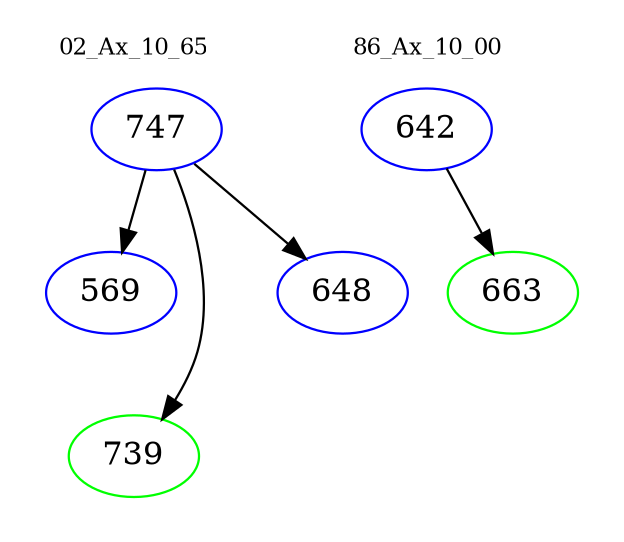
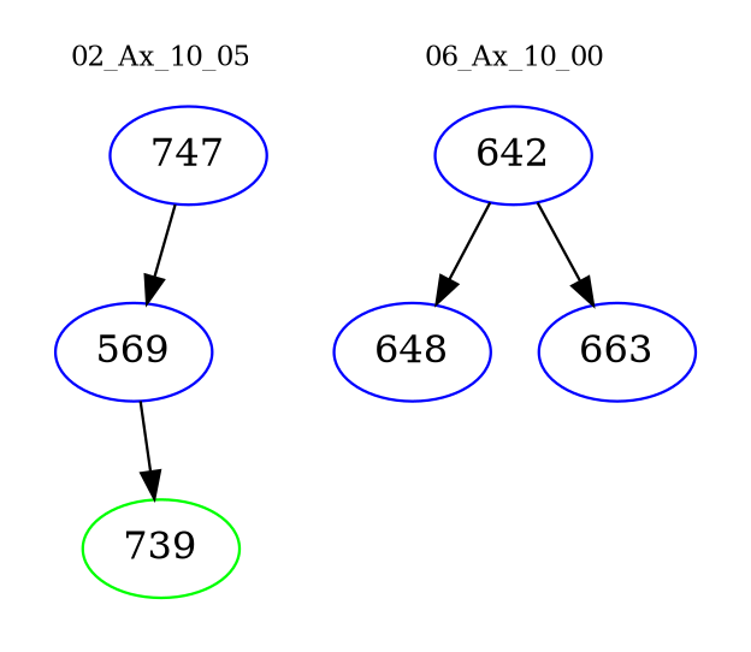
  digraph {
    node [color=blue]
    edge [color=black]
    n1 [label=747]
    n2 [label=569]
    n3 [color=green label=739]
    n4 [label=642]
    n5 [label=648]
-   n6 [color=green label=663]
+   n6 [label=663]
    subgraph cluster_1 {
      color=white
      fontsize=10
-     label="02_Ax_10_65"
+     label="02_Ax_10_05"
      n1
      n2
      n3
    }
    subgraph cluster_2 {
      color=white
      fontsize=10
-     label="86_Ax_10_00"
+     label="06_Ax_10_00"
      n4
      n5
      n6
    }
    n1 -> n2
-   n1 -> n3
-   n1 -> n5
+   n2 -> n3
+   n4 -> n5
    n4 -> n6
  }
